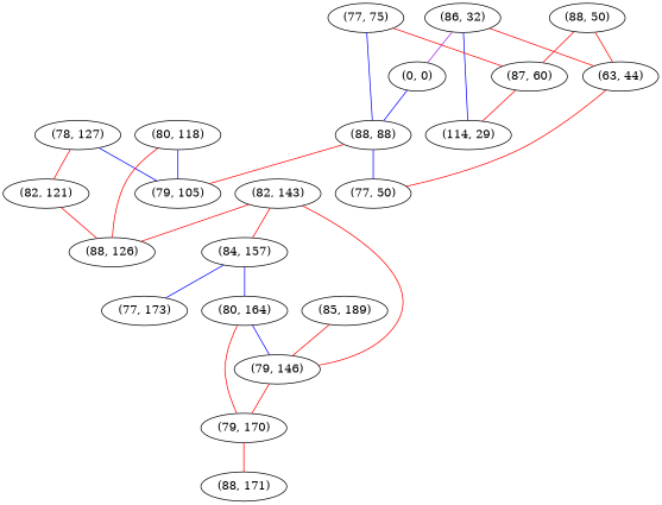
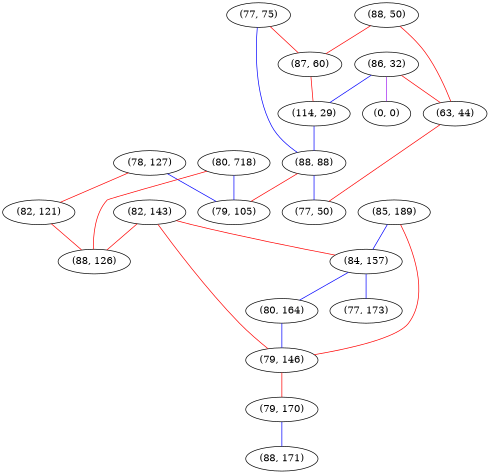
  graph {
    edge [color=red weight=1]
    "(78, 127)"
    "(82, 121)"
    "(79, 105)"
    "(88, 126)"
-   "(80, 118)"
+   "(80, 118)" [label="(80, 718)"]
    "(82, 143)"
    "(84, 157)"
    "(79, 146)"
    "(77, 173)"
    "(80, 164)"
    "(79, 170)"
    "(86, 32)"
    "(0, 0)"
    n14 [label="(63, 44)"]
    "(114, 29)"
    "(88, 88)"
    "(77, 50)"
    "(77, 75)"
    "(87, 60)"
    "(88, 50)"
    "(85, 189)"
    "(88, 171)"
    "(78, 127)" -- "(82, 121)"
    "(78, 127)" -- "(79, 105)" [color=blue weight=3]
    "(82, 121)" -- "(88, 126)"
    "(80, 118)" -- "(79, 105)" [color=blue weight=3]
    "(80, 118)" -- "(88, 126)"
    "(82, 143)" -- "(88, 126)"
    "(82, 143)" -- "(84, 157)"
    "(82, 143)" -- "(79, 146)"
    "(84, 157)" -- "(77, 173)" [color=blue weight=3]
    "(84, 157)" -- "(80, 164)" [color=blue weight=3]
    "(79, 146)" -- "(79, 170)"
    "(80, 164)" -- "(79, 146)" [color=blue weight=3]
-   "(80, 164)" -- "(79, 170)"
-   "(79, 170)" -- "(88, 171)"
+   "(79, 170)" -- "(88, 171)" [color=blue]
    "(86, 32)" -- "(0, 0)" [color=purple weight=4]
    "(86, 32)" -- n14
    "(86, 32)" -- "(114, 29)" [color=blue weight=3]
    n14 -- "(77, 50)"
-   "(0, 0)" -- "(88, 88)" [color=blue weight=3]
+   "(114, 29)" -- "(88, 88)" [color=blue weight=3]
    "(88, 88)" -- "(79, 105)"
    "(88, 88)" -- "(77, 50)" [color=blue weight=3]
    "(77, 75)" -- "(88, 88)" [color=blue weight=3]
    "(77, 75)" -- "(87, 60)"
    "(87, 60)" -- "(114, 29)"
    "(88, 50)" -- n14
    "(88, 50)" -- "(87, 60)"
+   "(85, 189)" -- "(84, 157)" [color=blue weight=3]
    "(85, 189)" -- "(79, 146)"
  }
